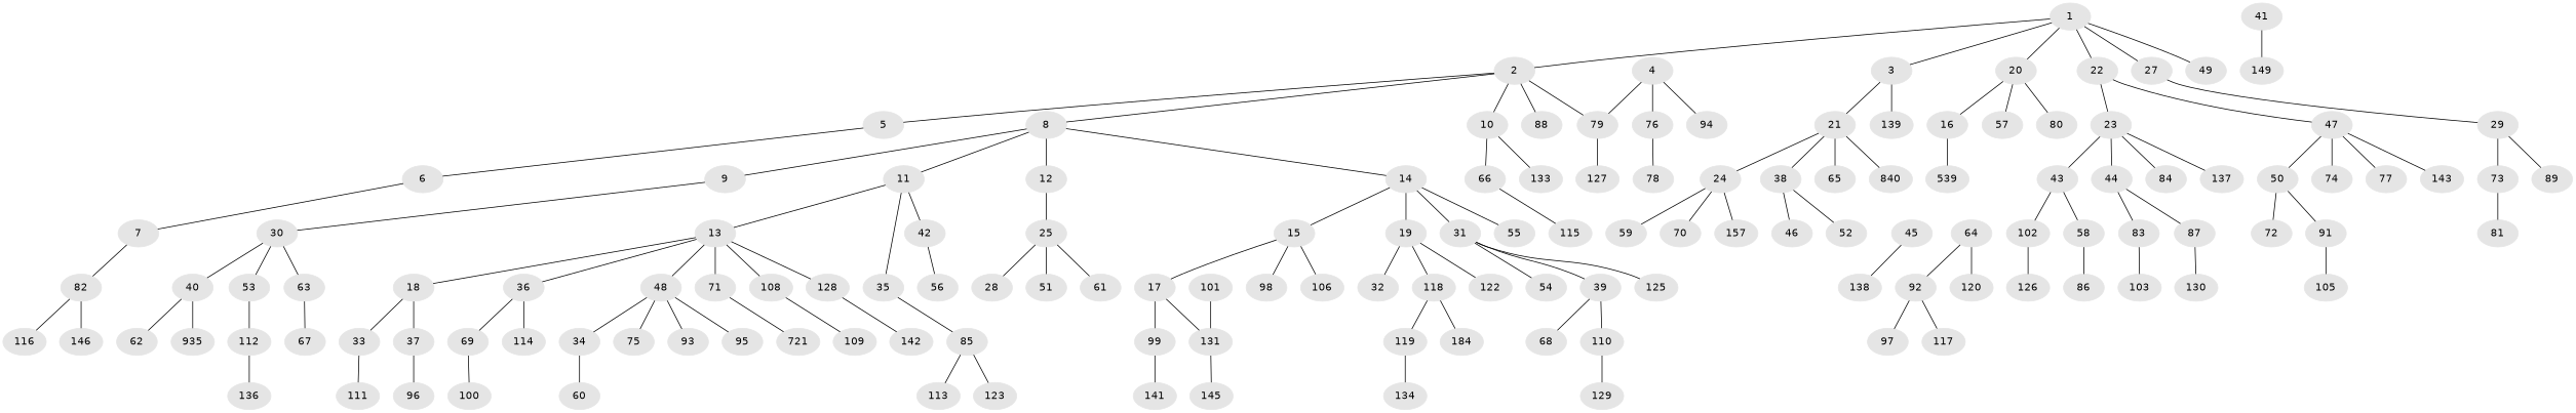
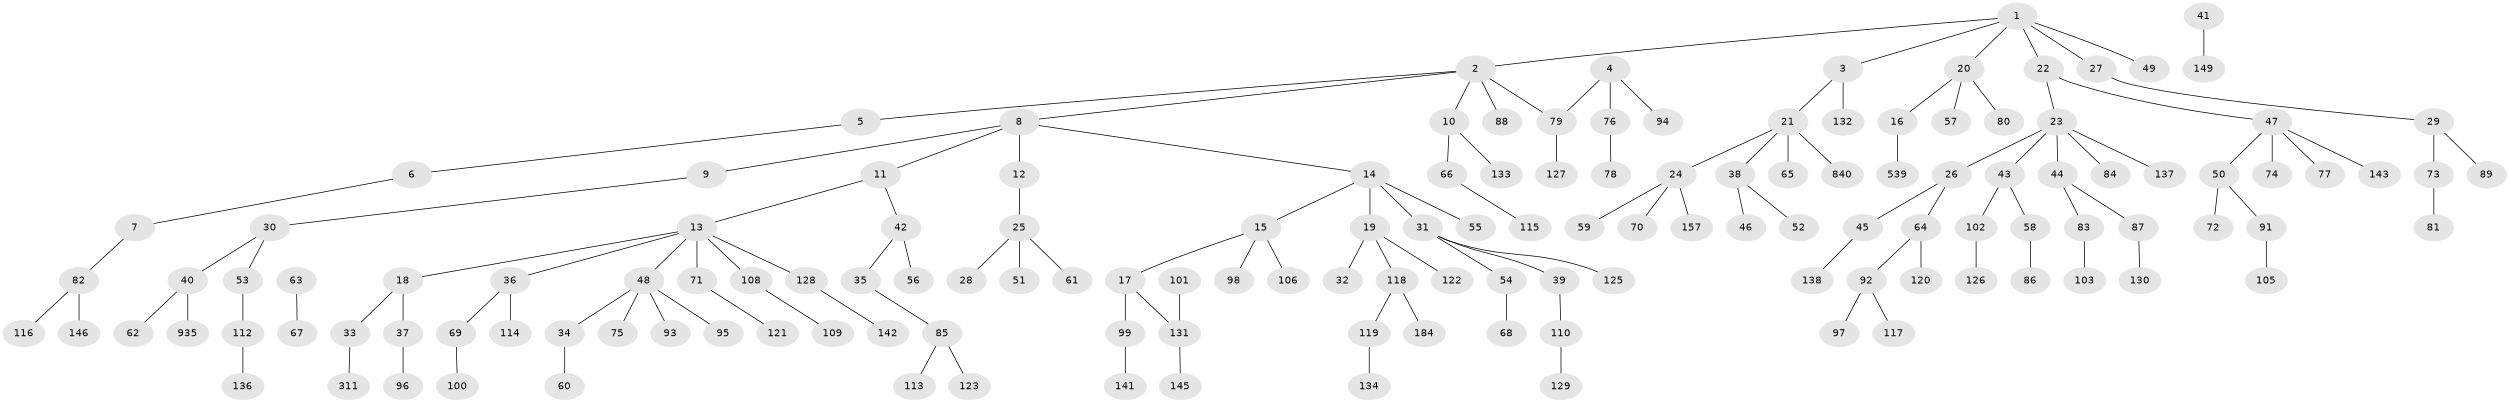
  graph {
    fontname="DejaVu Sans"
    node [color=gray90 fontname="DejaVu Sans" style=filled]
    edge [fontname="DejaVu Sans"]
    1
    2
    3
    20
    22
    27
    49
    5
    8
    10
    88
    79
    21
-   132 [label=139]
+   132
    n15 [label=539]
    16
    57
    80
    23
    47
    29
    4
    76
    94
    6
    9
    11
    12
    14
    66
    133
    24
    38
    65
    n35 [label=840]
    78
    127
    7
    82
    116
    146
    30
    13
    35
    42
    25
    15
    19
    31
    55
    40
    53
    63
    115
    18
    36
    48
    71
    108
    128
    85
    56
    28
    51
    61
    33
    37
    34
    60
    69
    114
    75
    93
    95
-   121 [label=721]
+   121
    109
    142
    17
    98
    106
    32
    118
    122
    39
    54
    125
    99
    131
    141
    101
-   111
+   111 [label=311]
    96
    119
    n94 [label=184]
    59
    70
    n97 [label=157]
    46
    52
+   26
    43
    44
    84
    137
    50
    74
    77
    143
    45
    64
    102
    58
    83
    87
    138
    92
    120
    73
    89
    n120 [label=149]
    41
    81
    62
    n124 [label=935]
    112
    67
    68
    110
    113
    123
    100
    129
    126
    86
    103
    130
    72
    91
    105
    136
    97
    117
    145
    134
    1 -- 2
    1 -- 3
    1 -- 20
    1 -- 22
    1 -- 27
    1 -- 49
    2 -- 5
    2 -- 8
    2 -- 10
    2 -- 88
    2 -- 79
    3 -- 21
    3 -- 132
    20 -- 16
    20 -- 57
    20 -- 80
    22 -- 23
    22 -- 47
    27 -- 29
    5 -- 6
    8 -- 9
    8 -- 11
    8 -- 12
    8 -- 14
    10 -- 66
    10 -- 133
    79 -- 127
    21 -- 24
    21 -- 38
    21 -- 65
    21 -- n35
    16 -- n15
+   23 -- 26
    23 -- 43
    23 -- 44
    23 -- 84
    23 -- 137
    47 -- 50
    47 -- 74
    47 -- 77
    47 -- 143
    29 -- 73
    29 -- 89
    4 -- 79
    4 -- 76
    4 -- 94
    76 -- 78
    6 -- 7
    9 -- 30
    11 -- 13
-   11 -- 35
+   42 -- 35
    11 -- 42
    12 -- 25
    14 -- 15
    14 -- 19
    14 -- 31
    14 -- 55
    66 -- 115
    24 -- 59
    24 -- 70
    24 -- n97
    38 -- 46
    38 -- 52
    7 -- 82
    82 -- 116
    82 -- 146
    30 -- 40
    30 -- 53
-   30 -- 63
    13 -- 18
    13 -- 36
    13 -- 48
    13 -- 71
    13 -- 108
    13 -- 128
    35 -- 85
    42 -- 56
    25 -- 28
    25 -- 51
    25 -- 61
    15 -- 17
    15 -- 98
    15 -- 106
    19 -- 32
    19 -- 118
    19 -- 122
    31 -- 39
    31 -- 54
    31 -- 125
    40 -- 62
    40 -- n124
    53 -- 112
    63 -- 67
    18 -- 33
    18 -- 37
    36 -- 69
    36 -- 114
    48 -- 34
    48 -- 75
    48 -- 93
    48 -- 95
    71 -- 121
    108 -- 109
    128 -- 142
    85 -- 113
    85 -- 123
    33 -- 111
    37 -- 96
    34 -- 60
    69 -- 100
    17 -- 99
    17 -- 131
    118 -- 119
    118 -- n94
-   39 -- 68
+   54 -- 68
    39 -- 110
    99 -- 141
    131 -- 145
    101 -- 131
    119 -- 134
+   26 -- 45
+   26 -- 64
    43 -- 102
    43 -- 58
    44 -- 83
    44 -- 87
    50 -- 72
    50 -- 91
    45 -- 138
    64 -- 92
    64 -- 120
    102 -- 126
    58 -- 86
    83 -- 103
    87 -- 130
    92 -- 97
    92 -- 117
    73 -- 81
    41 -- n120
    112 -- 136
    110 -- 129
    91 -- 105
  }
